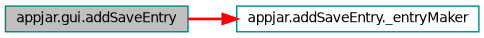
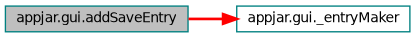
  digraph {
    rankdir=LR
    node [color=teal fontname=Helvetica fontsize=10 shape=record style=filled]
    n1 [fillcolor=grey75 fontcolor=black height=0.2 label="appjar.gui.addSaveEntry" width=0.4]
-   n2 [fillcolor=white height=0.2 label="appjar.addSaveEntry._entryMaker" width=0.4]
+   n2 [fillcolor=white height=0.2 label="appjar.gui._entryMaker" width=0.4]
    n1 -> n2 [color=red fontname=Helvetica fontsize=10 labelfontname=Helvetica labelfontsize=10 style=bold]
  }
